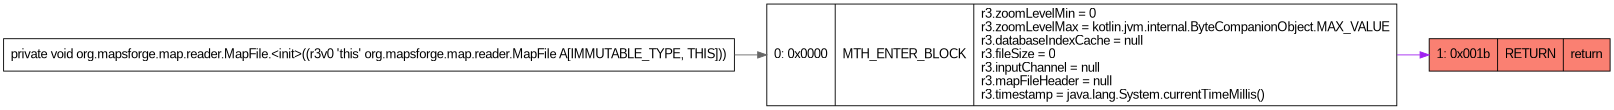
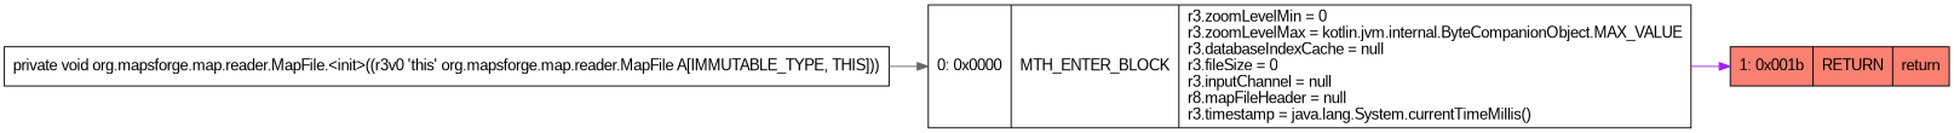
  digraph {
    rankdir=LR
    fontname="Liberation Sans"
    node [shape=record style=filled fillcolor=white fontname="Liberation Sans"]
    edge [fontname="Liberation Sans"]
-   n1 [label="{0\:\ 0x0000|MTH_ENTER_BLOCK\l|r3.zoomLevelMin = 0\lr3.zoomLevelMax = kotlin.jvm.internal.ByteCompanionObject.MAX_VALUE\lr3.databaseIndexCache = null\lr3.fileSize = 0\lr3.inputChannel = null\lr3.mapFileHeader = null\lr3.timestamp = java.lang.System.currentTimeMillis()\l}"]
+   n1 [label="{0\:\ 0x0000|MTH_ENTER_BLOCK\l|r3.zoomLevelMin = 0\lr3.zoomLevelMax = kotlin.jvm.internal.ByteCompanionObject.MAX_VALUE\lr3.databaseIndexCache = null\lr3.fileSize = 0\lr3.inputChannel = null\lr8.mapFileHeader = null\lr3.timestamp = java.lang.System.currentTimeMillis()\l}"]
    n2 [label="{1\:\ 0x001b|RETURN\l|return\l}" fillcolor=salmon]
    n3 [label="{private void org.mapsforge.map.reader.MapFile.\<init\>((r3v0 'this' org.mapsforge.map.reader.MapFile A[IMMUTABLE_TYPE, THIS])) }"]
    n1 -> n2 [color=purple]
    n3 -> n1 [color=gray40]
  }
